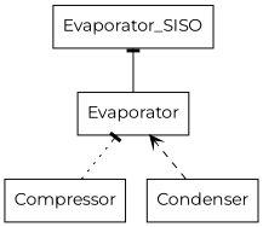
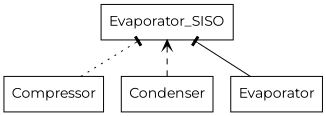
  digraph {
    fontname=Montserrat
    rankdir=BT
    node [fontname=Montserrat shape=record]
    edge [arrowhead=tee arrowtail=none fontname=Montserrat]
    n1 [label=Evaporator_SISO]
    Compressor
    Condenser
    Evaporator
-   Compressor -> Evaporator [style=dotted]
-   Condenser -> Evaporator [arrowhead=vee style=dashed]
+   Compressor -> n1 [style=dotted]
+   Condenser -> n1 [arrowhead=vee style=dashed]
    Evaporator -> n1 [style=solid]
  }
